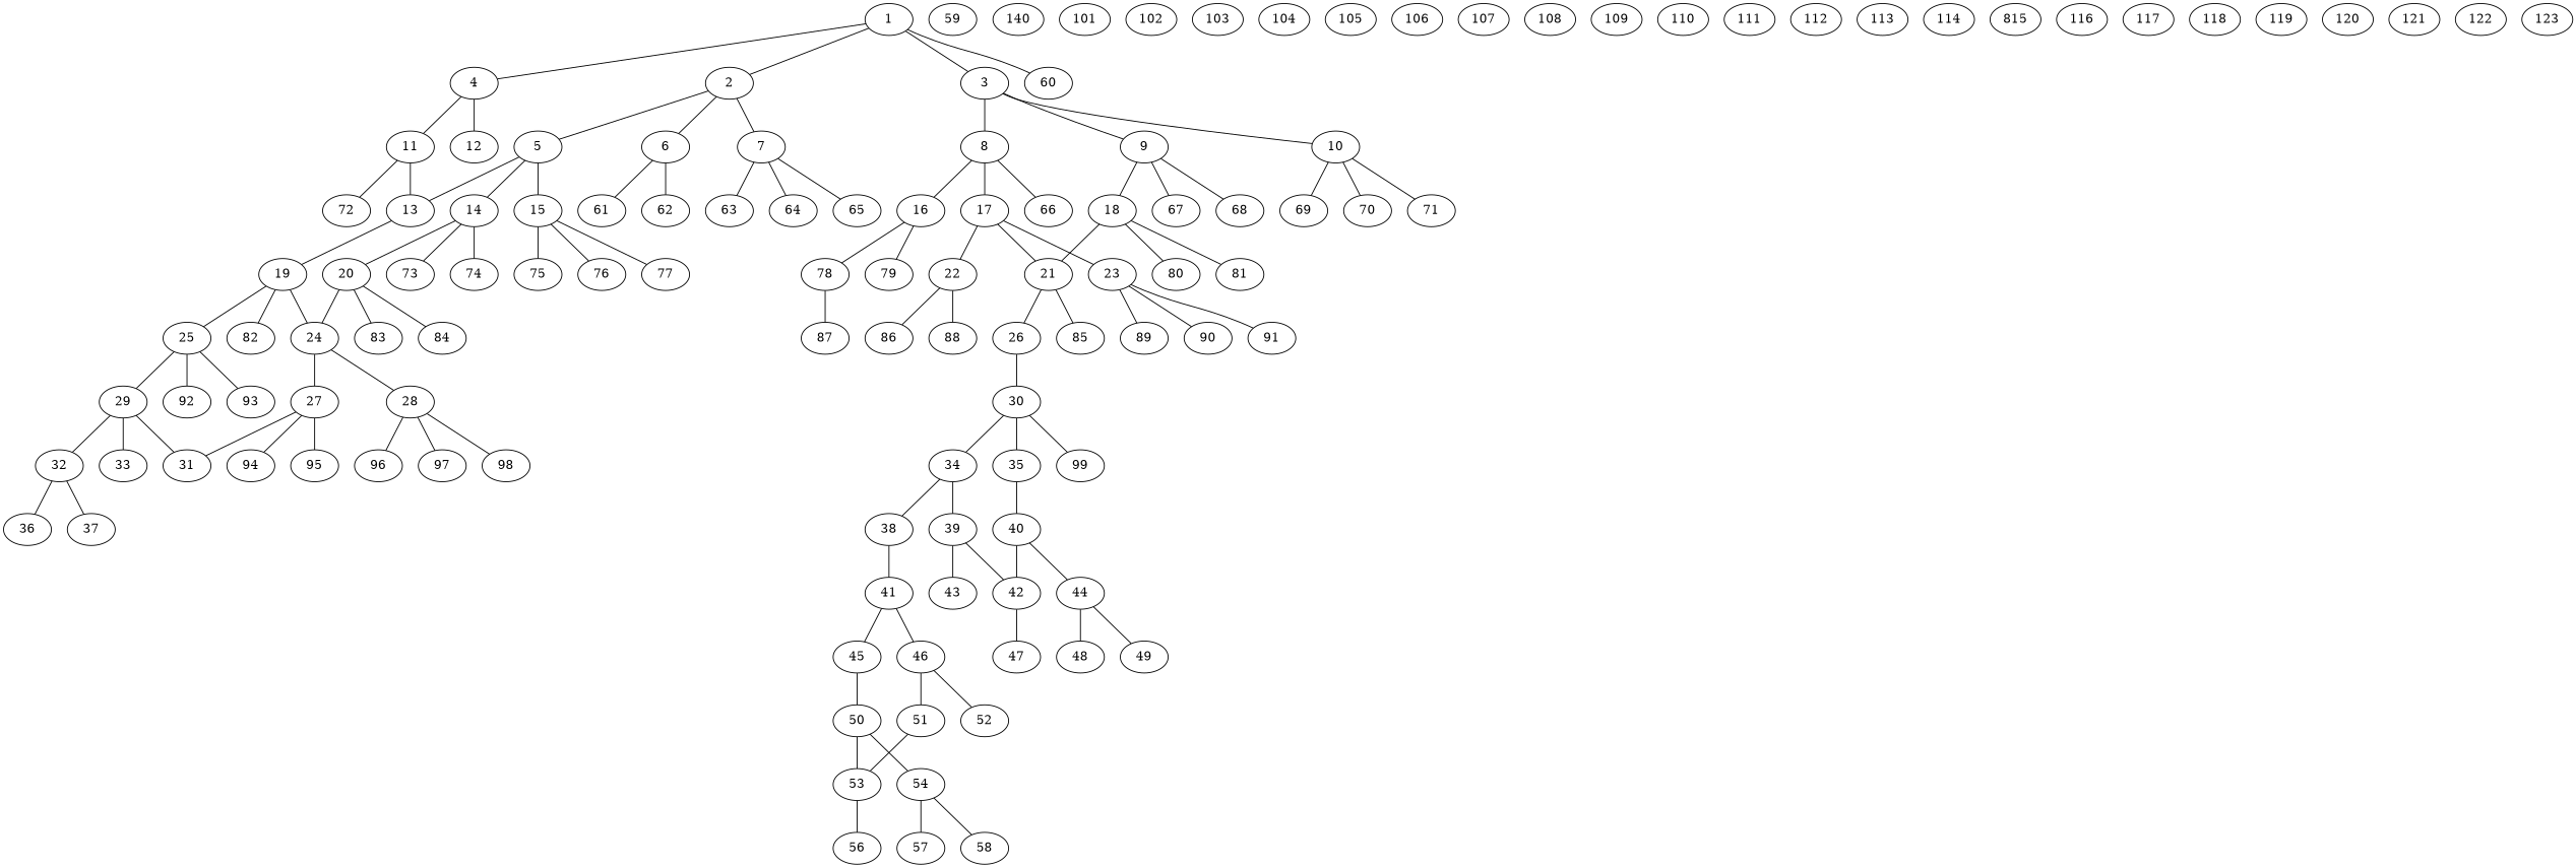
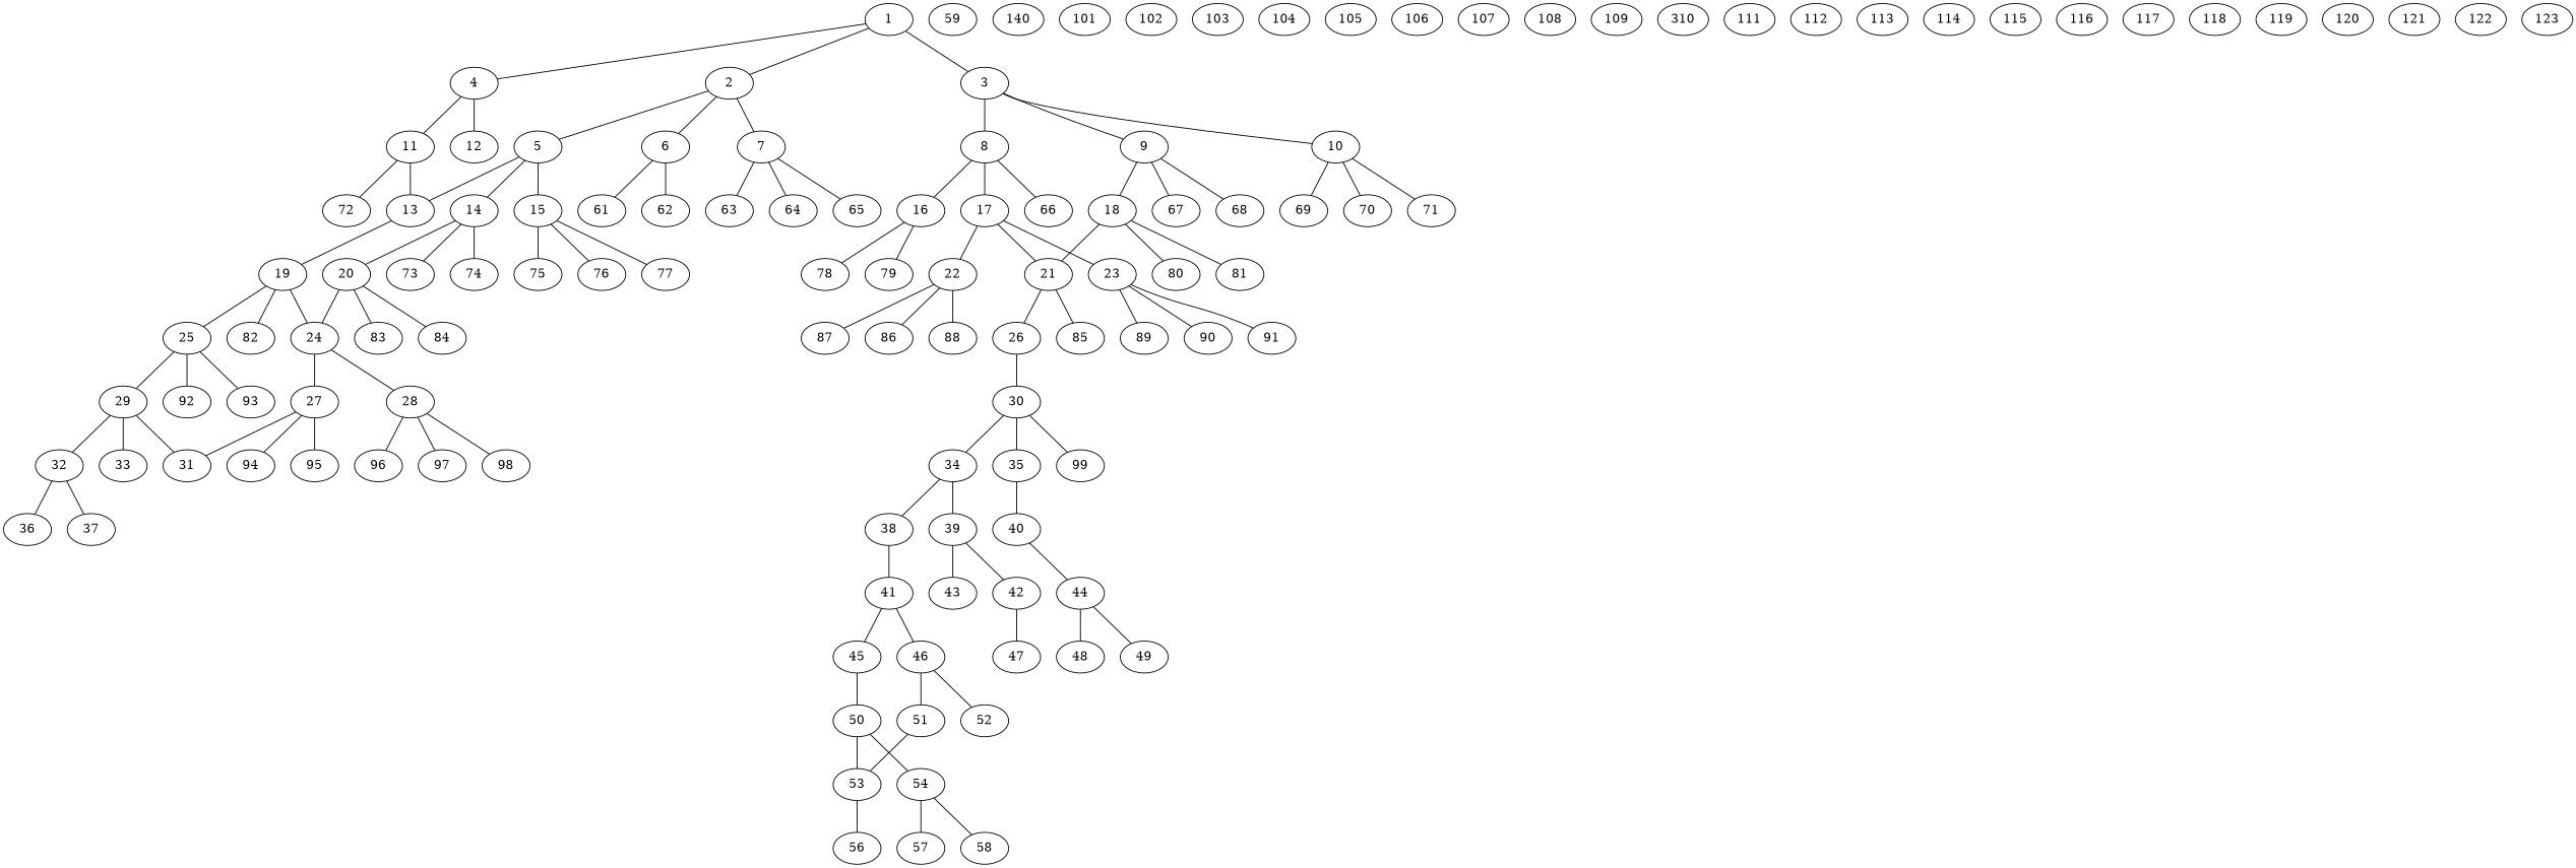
  graph {
    node [chem=H]
    edge [valence=1]
    1 [chem=C]
    2 [chem=C]
    3 [chem=C]
    4 [chem=C]
-   60
    5 [chem=C]
    6 [chem=C]
    7 [chem=C]
    8 [chem=C]
    9 [chem=C]
    10 [chem=C]
    11 [chem=C]
    12 [chem=O]
    13 [chem=C]
    14 [chem=C]
    15 [chem=C]
    61
    62
    63
    64
    65
    16 [chem=C]
    17 [chem=C]
    66
    18 [chem=C]
    67
    68
    69
    70
    71
    72
    19 [chem=C]
    20 [chem=C]
    73
    74
    75
    76
    77
    78
    79
    21 [chem=C]
    22 [chem=C]
    23 [chem=C]
    80
    81
    24 [chem=C]
    25 [chem=C]
    82
    83
    84
    26 [chem=O]
    85
    86
    87
    88
    89
    90
    91
    27 [chem=C]
    28 [chem=C]
    29 [chem=C]
    92
    93
    30 [chem=C]
    31 [chem=C]
    94
    95
    96
    97
    98
    32 [chem=C]
    33 [chem=C]
    34 [chem=C]
    35 [chem=O]
    99
    36 [chem=O]
    37 [chem=O]
    38 [chem=O]
    39 [chem=C]
    40 [chem=C]
    41 [chem=C]
    42 [chem=C]
    43 [chem=O]
    44 [chem=C]
    45 [chem=O]
    46 [chem=C]
    47 [chem=O]
    48 [chem=O]
    49 [chem=O]
    50 [chem=C]
    51 [chem=C]
    52 [chem=O]
    53 [chem=C]
    54 [chem=C]
    56 [chem=O]
    57 [chem=O]
    58 [chem=O]
    59 [chem=N]
    n99 [label=140]
    101
    102
    103
    104
    105
    106
    107
    108
    109
-   110
+   110 [label=310]
    111
    112
    113
    114
-   115 [label=815]
+   115
    116
    117
    118
    119
    120
    121
    122
    123
    1 -- 2
    1 -- 3
    1 -- 4
-   1 -- 60
    2 -- 5
    2 -- 6
    2 -- 7
    3 -- 8
    3 -- 9
    3 -- 10
    4 -- 11
    4 -- 12 [valence=2]
    5 -- 13
    5 -- 14
    5 -- 15
    6 -- 61
    6 -- 62
    7 -- 63
    7 -- 64
    7 -- 65
    8 -- 16
    8 -- 17
    8 -- 66
    9 -- 18
    9 -- 67
    9 -- 68
    10 -- 69
    10 -- 70
    10 -- 71
    11 -- 13 [valence=2]
    11 -- 72
    13 -- 19
    14 -- 20
    14 -- 73
    14 -- 74
    15 -- 75
    15 -- 76
    15 -- 77
    16 -- 78
    16 -- 79
    17 -- 21
    17 -- 22
    17 -- 23
    18 -- 21
    18 -- 80
    18 -- 81
    19 -- 24
    19 -- 25
    19 -- 82
    20 -- 24
    20 -- 83
    20 -- 84
    21 -- 26
    21 -- 85
    22 -- 86
-   78 -- 87
+   22 -- 87
    22 -- 88
    23 -- 89
    23 -- 90
    23 -- 91
    24 -- 27
    24 -- 28
    25 -- 29
    25 -- 92
    25 -- 93
    26 -- 30
    27 -- 31
    27 -- 94
    27 -- 95
    28 -- 96
    28 -- 97
    28 -- 98
    29 -- 31
    29 -- 32
    29 -- 33
    30 -- 34
    30 -- 35
    30 -- 99
    32 -- 36
    32 -- 37 [valence=2]
    34 -- 38
    34 -- 39
    35 -- 40
    38 -- 41
    39 -- 42
    39 -- 43
-   40 -- 42
    40 -- 44
    41 -- 45
    41 -- 46
    42 -- 47
    44 -- 48
    44 -- 49 [valence=2]
    45 -- 50
    46 -- 51
    46 -- 52
    50 -- 53
    50 -- 54
    51 -- 53
    53 -- 56
    54 -- 57
    54 -- 58 [valence=2]
  }
